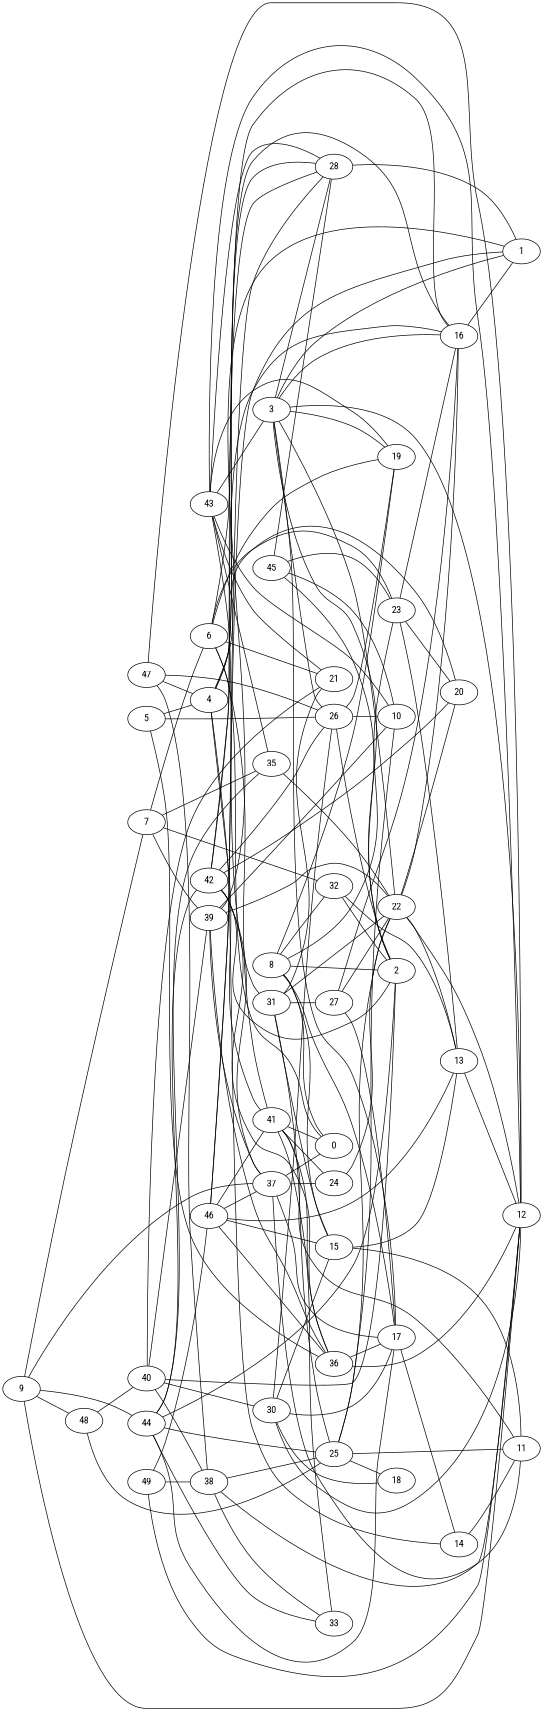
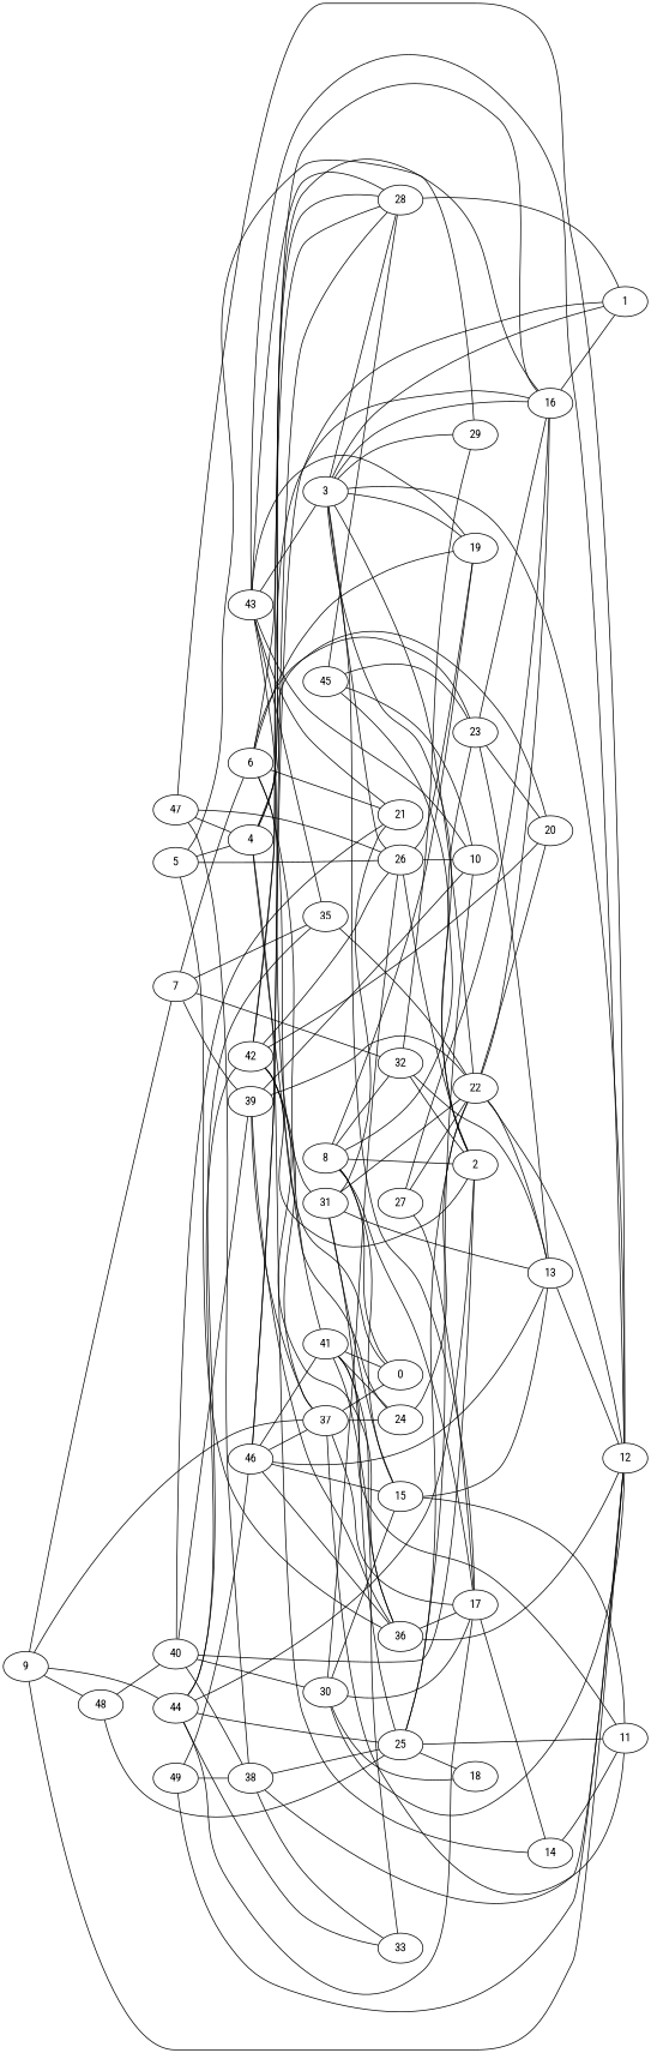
  digraph {
    fontname="Roboto Condensed"
    rankdir=LR
    node [fontname="Roboto Condensed"]
    edge [color=black dir=none fontname="Roboto Condensed"]
    5
    4
+   29
    26
    36
    16
    20
    14
    28
    24
    2
    19
    10
    17
    12
    35
    22
    13
    27
    1
    0
    11
    9
    7
    48
    37
    44
    39
    6
    32
    40
    25
    33
    42
    46
    15
    41
    30
    38
    21
    18
    49
    23
    8
    43
    31
    3
    47
    45
    subgraph sub_1 {
      5
      4
+     29
      26
      36
      16
      20
      14
      28
      24
      2
      19
      10
      17
      12
      35
      22
      13
      27
      1
      0
      11
      9
      7
      48
      37
      44
      39
      6
      32
      40
      25
      33
      42
      46
      15
      41
      30
      38
      21
      18
      49
      23
      8
      43
      31
      3
      47
      45
    }
    5 -> 4
+   5 -> 29
    5 -> 26
    5 -> 36
    4 -> 16
    4 -> 20
    4 -> 14
    4 -> 28
-   4 -> 41
+   4 -> 24
    26 -> 2
    26 -> 19
    26 -> 10
    36 -> 17
    36 -> 12
    16 -> 1
    14 -> 11
    28 -> 1
    24 -> 22
    17 -> 14
    35 -> 22
    22 -> 16
    22 -> 20
    22 -> 12
    22 -> 13
    13 -> 12
    27 -> 16
    27 -> 17
    27 -> 22
    9 -> 12
    9 -> 7
    9 -> 48
    9 -> 37
    9 -> 44
    7 -> 35
    7 -> 39
    7 -> 6
    7 -> 32
    48 -> 40
    48 -> 25
    37 -> 24
    37 -> 17
    37 -> 0
    37 -> 11
    44 -> 2
    44 -> 17
    44 -> 35
    44 -> 25
    44 -> 33
    44 -> 42
    39 -> 36
    39 -> 10
    39 -> 22
-   39 -> 1
    39 -> 37
    6 -> 16
    6 -> 19
    6 -> 0
    6 -> 41
    6 -> 21
    6 -> 23
+   32 -> 29
    32 -> 2
    32 -> 13
    40 -> 2
    40 -> 39
    40 -> 30
    40 -> 38
    40 -> 21
    25 -> 10
    25 -> 22
    25 -> 11
    25 -> 18
    42 -> 26
    42 -> 36
    42 -> 16
    42 -> 20
    42 -> 28
    42 -> 2
    42 -> 37
    46 -> 36
    46 -> 28
    46 -> 13
    46 -> 1
    46 -> 37
    46 -> 15
    46 -> 41
    15 -> 13
    15 -> 11
    41 -> 36
    41 -> 24
    41 -> 0
    41 -> 11
    41 -> 33
    30 -> 26
    30 -> 17
    30 -> 12
    30 -> 15
    30 -> 18
    38 -> 12
    38 -> 25
    38 -> 33
    49 -> 12
    49 -> 46
    49 -> 38
    23 -> 16
    23 -> 20
    23 -> 13
    8 -> 2
    8 -> 19
    8 -> 17
    8 -> 0
    8 -> 32
    8 -> 15
    8 -> 23
    43 -> 28
    43 -> 19
    43 -> 10
    43 -> 12
    43 -> 35
    43 -> 21
    43 -> 31
    43 -> 3
    31 -> 22
-   31 -> 27
+   31 -> 13
    31 -> 25
    31 -> 15
    31 -> 21
+   3 -> 29
    3 -> 26
    3 -> 16
    3 -> 28
    3 -> 2
    3 -> 19
    3 -> 17
    3 -> 12
    3 -> 22
    3 -> 1
    47 -> 4
    47 -> 26
    47 -> 12
    47 -> 38
    45 -> 28
    45 -> 2
    45 -> 10
    45 -> 23
  }
